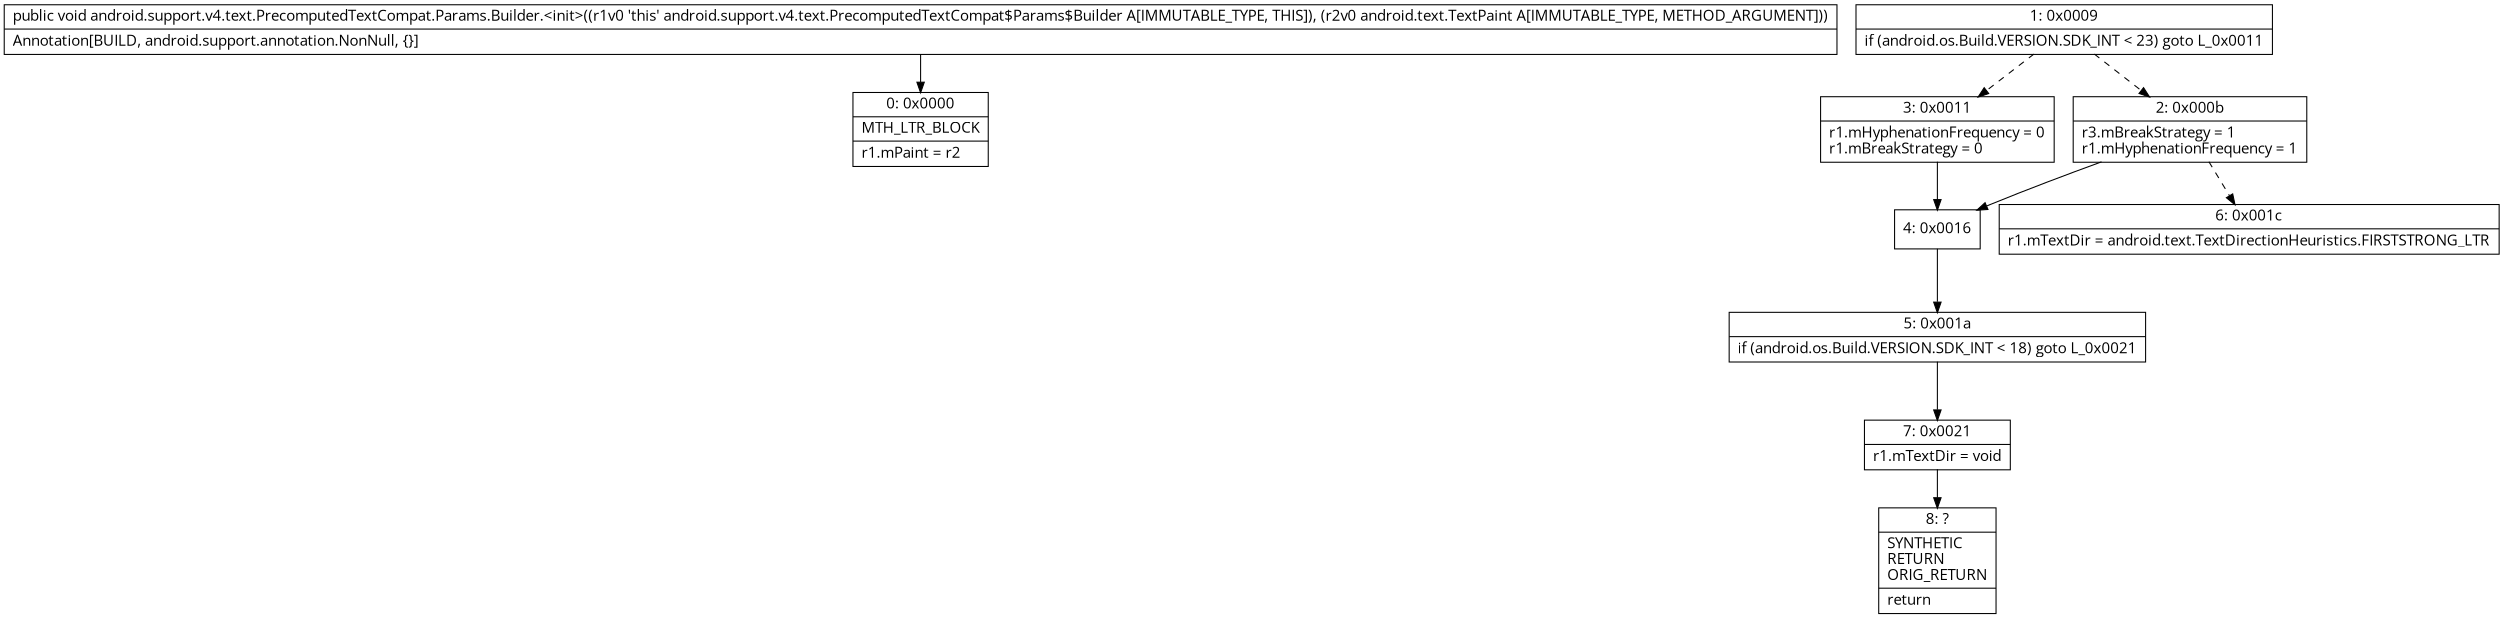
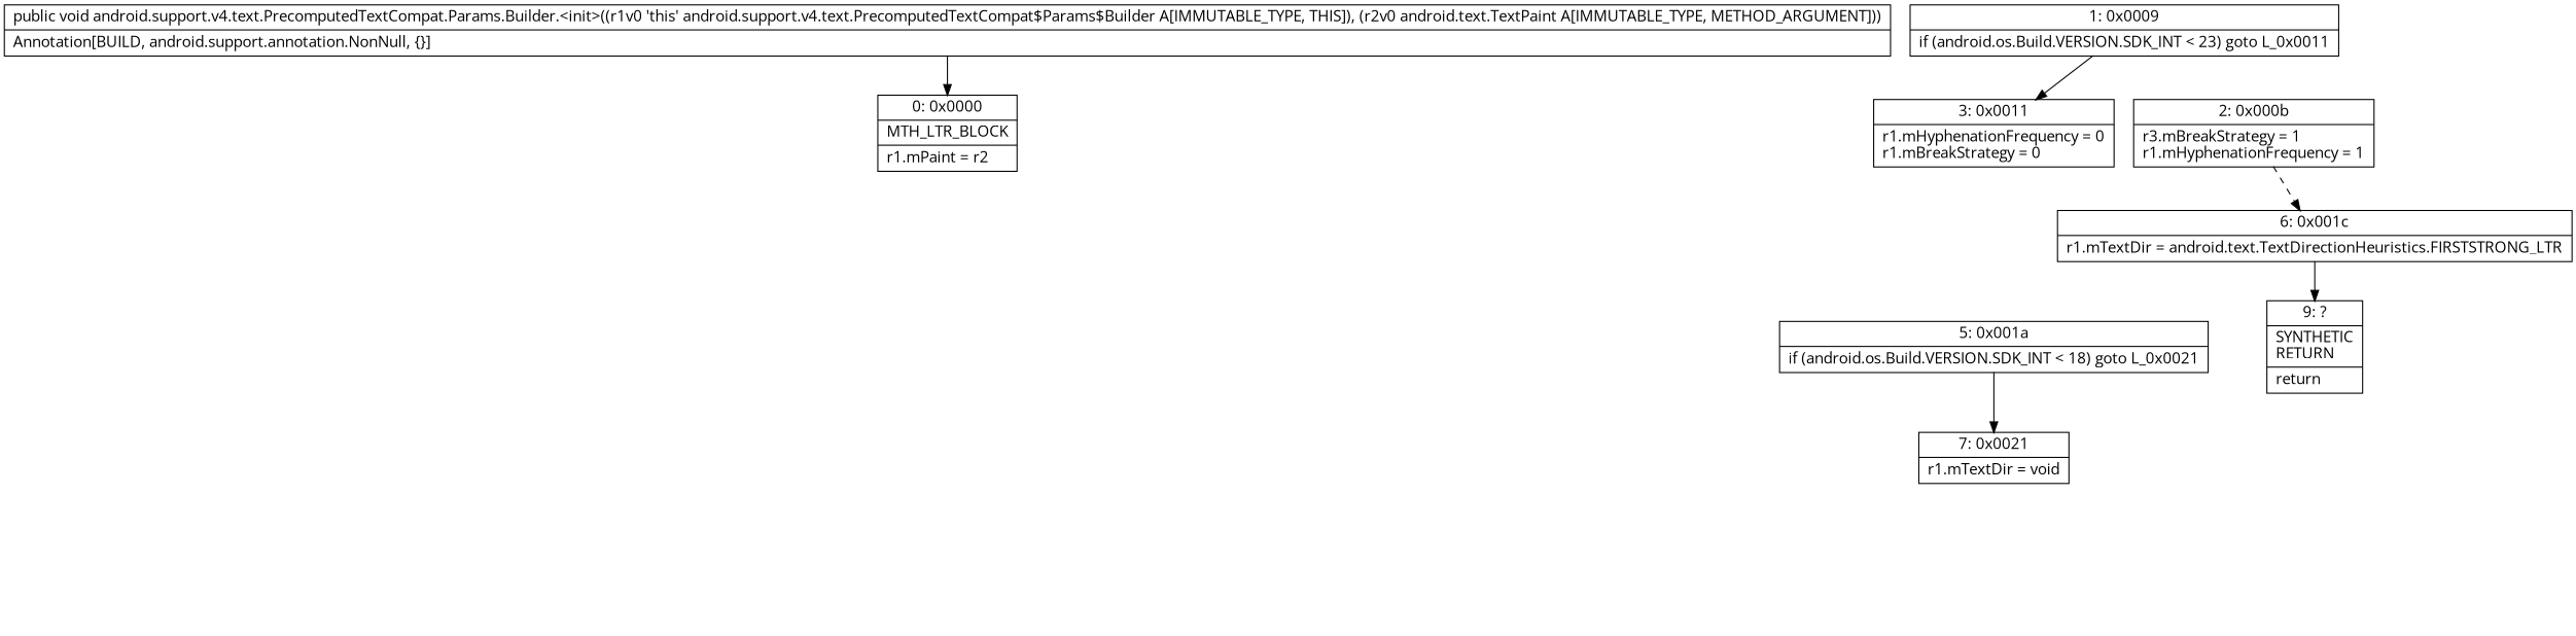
  digraph {
    fontname="Open Sans"
    node [fontname="Open Sans" shape=record]
    edge [fontname="Open Sans"]
    n1 [label="{0\:\ 0x0000|MTH_LTR_BLOCK\l|r1.mPaint = r2\l}"]
    n2 [label="{1\:\ 0x0009|if (android.os.Build.VERSION.SDK_INT \< 23) goto L_0x0011\l}"]
    n3 [label="{2\:\ 0x000b|r3.mBreakStrategy = 1\lr1.mHyphenationFrequency = 1\l}"]
    n4 [label="{3\:\ 0x0011|r1.mHyphenationFrequency = 0\lr1.mBreakStrategy = 0\l}"]
-   n5 [label="{4\:\ 0x0016}"]
    n6 [label="{6\:\ 0x001c|r1.mTextDir = android.text.TextDirectionHeuristics.FIRSTSTRONG_LTR\l}"]
    n7 [label="{5\:\ 0x001a|if (android.os.Build.VERSION.SDK_INT \< 18) goto L_0x0021\l}"]
    n8 [label="{7\:\ 0x0021|r1.mTextDir = void\l}"]
-   n10 [label="{8\:\ ?|SYNTHETIC\lRETURN\lORIG_RETURN\l|return\l}"]
+   n9 [label="{9\:\ ?|SYNTHETIC\lRETURN\l|return\l}"]
    n11 [label="{public void android.support.v4.text.PrecomputedTextCompat.Params.Builder.\<init\>((r1v0 'this' android.support.v4.text.PrecomputedTextCompat$Params$Builder A[IMMUTABLE_TYPE, THIS]), (r2v0 android.text.TextPaint A[IMMUTABLE_TYPE, METHOD_ARGUMENT]))  | Annotation[BUILD, android.support.annotation.NonNull, \{\}]\l}"]
-   n2 -> n3 [style=dashed]
-   n2 -> n4 [style=dashed]
-   n3 -> n5
+   n2 -> n4
    n3 -> n6 [style=dashed]
-   n4 -> n5
-   n5 -> n7
+   n6 -> n9
    n7 -> n8
-   n8 -> n10
    n11 -> n1
  }
